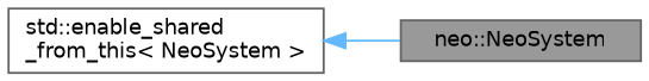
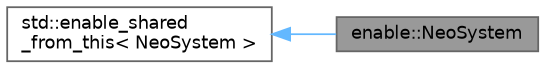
  digraph {
    rankdir=LR
    node [color=gray40 fontname=Helvetica fontsize=10 shape=box style=filled]
-   n1 [fillcolor=grey60 fontcolor=black height=0.2 label="neo::NeoSystem" width=0.4]
+   n1 [fillcolor=grey60 fontcolor=black height=0.2 label="enable::NeoSystem" width=0.4]
    n2 [fillcolor=white height=0.2 label="std::enable_shared\l_from_this\< NeoSystem \>" width=0.4]
    n2 -> n1 [color=steelblue1 dir=back fontname=Helvetica fontsize=10 labelfontname=Helvetica labelfontsize=10 style=solid]
  }
